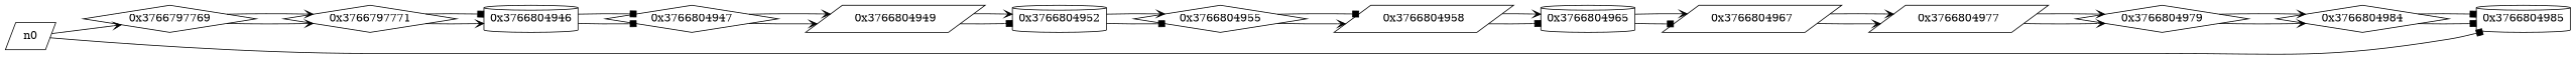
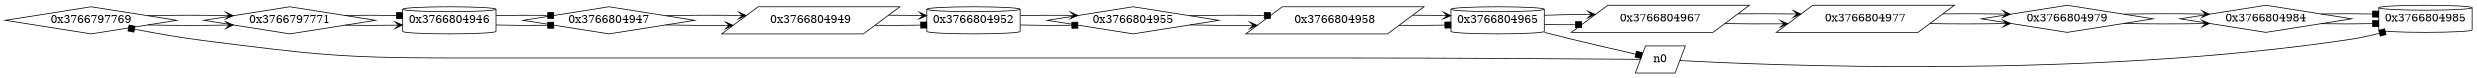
  digraph {
    fontname="DejaVu Serif"
    rankdir=LR
    node [fontname="DejaVu Serif" shape=diamond]
    edge [arrowhead=vee fontname="DejaVu Serif"]
    n1 [label="0x3766797769"]
    n2 [label="0x3766797771"]
    n3 [label="0x3766804946" shape=cylinder]
    n4 [label="0x3766804947"]
    n5 [label="0x3766804949" shape=parallelogram]
    n6 [label="0x3766804952" shape=cylinder]
    n7 [label="0x3766804955"]
    n8 [label="0x3766804958" shape=parallelogram]
    n9 [label="0x3766804965" shape=cylinder]
    n10 [label="0x3766804967" shape=parallelogram]
    n0 [shape=parallelogram]
    n11 [label="0x3766804977" shape=parallelogram]
    n14 [label="0x3766804985" shape=cylinder]
    n12 [label="0x3766804979"]
    n13 [label="0x3766804984"]
    n1 -> n2
    n1 -> n2
    n2 -> n3
    n2 -> n3 [arrowhead=box]
    n3 -> n4 [arrowhead=box]
    n3 -> n4 [arrowhead=box]
    n4 -> n5
    n4 -> n5
    n5 -> n6 [arrowhead=box]
    n5 -> n6
    n6 -> n7 [arrowhead=box]
    n6 -> n7
    n7 -> n8
    n7 -> n8 [arrowhead=box]
    n8 -> n9 [arrowhead=box]
    n8 -> n9
    n9 -> n10 [arrowhead=box]
    n9 -> n10
+   n9 -> n0 [arrowhead=box]
    n10 -> n11
    n10 -> n11
-   n0 -> n1
+   n0 -> n1 [arrowhead=box]
    n0 -> n14 [arrowhead=box]
    n11 -> n12
    n11 -> n12
    n12 -> n13
    n12 -> n13
    n13 -> n14 [arrowhead=box]
    n13 -> n14 [arrowhead=box]
  }
